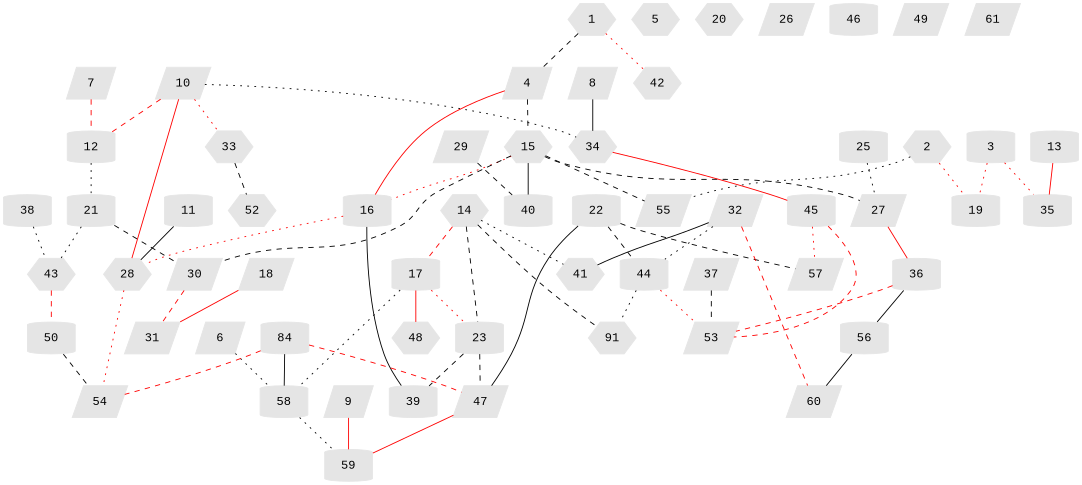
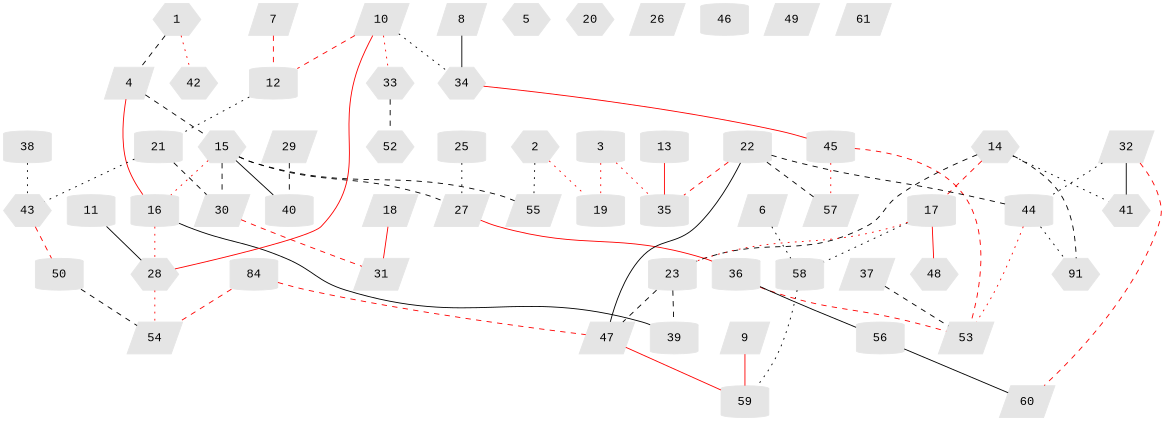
  graph {
    fontname="Liberation Mono"
    node [color=gray90 fontname="Liberation Mono" shape=cylinder style=filled]
    edge [color=black fontname="Liberation Mono" style=dashed]
    1 [shape=hexagon]
    4 [shape=parallelogram]
    42 [shape=hexagon]
    15 [shape=hexagon]
    16
    2 [shape=hexagon]
    19
    55 [shape=parallelogram]
    3
    35
    27 [shape=parallelogram]
    30 [shape=parallelogram]
    40
    28 [shape=hexagon]
    39
    5 [shape=hexagon]
    6 [shape=parallelogram]
    58
    59
    7 [shape=parallelogram]
    12
    21
    8 [shape=parallelogram]
    34 [shape=hexagon]
    45
    9 [shape=parallelogram]
    10 [shape=parallelogram]
    33 [shape=hexagon]
    54 [shape=parallelogram]
    52 [shape=hexagon]
    11
    43 [shape=hexagon]
    13
    14 [shape=hexagon]
    17
    23
    41 [shape=hexagon]
    n38 [label=91 shape=hexagon]
    48 [shape=hexagon]
    47 [shape=parallelogram]
    36
    31 [shape=parallelogram]
    18 [shape=parallelogram]
    20 [shape=hexagon]
    50
    22
    44
    57 [shape=parallelogram]
    53 [shape=parallelogram]
    n50 [label=84]
    25
    26 [shape=parallelogram]
    56
    29 [shape=parallelogram]
    32 [shape=parallelogram]
    60 [shape=parallelogram]
    37 [shape=parallelogram]
    38
    46
    49 [shape=parallelogram]
    61 [shape=parallelogram]
    1 -- 4
    1 -- 42 [color=red style=dotted]
    4 -- 15
    4 -- 16 [color=red style=solid]
    15 -- 16 [color=red style=dotted]
    15 -- 55
    15 -- 27
    15 -- 30
    15 -- 40 [style=solid]
    16 -- 28 [color=red style=dotted]
    16 -- 39 [style=solid]
    2 -- 19 [color=red style=dotted]
    2 -- 55 [style=dotted]
    3 -- 19 [color=red style=dotted]
    3 -- 35 [color=red style=dotted]
    27 -- 36 [color=red style=solid]
    30 -- 31 [color=red]
    28 -- 54 [color=red style=dotted]
    6 -- 58 [style=dotted]
    58 -- 59 [style=dotted]
    7 -- 12 [color=red]
    12 -- 21 [style=dotted]
    21 -- 30
    21 -- 43 [style=dotted]
    8 -- 34 [style=solid]
    34 -- 45 [color=red style=solid]
    45 -- 57 [color=red style=dotted]
    45 -- 53 [color=red]
    9 -- 59 [color=red style=solid]
    10 -- 28 [color=red style=solid]
    10 -- 12 [color=red]
    10 -- 34 [style=dotted]
    10 -- 33 [color=red style=dotted]
    33 -- 52
    11 -- 28 [style=solid]
    43 -- 50 [color=red]
    13 -- 35 [color=red style=solid]
    14 -- 17 [color=red]
    14 -- 23
    14 -- 41 [style=dotted]
    14 -- n38
    17 -- 58 [style=dotted]
    17 -- 23 [color=red style=dotted]
    17 -- 48 [color=red style=solid]
    23 -- 39
    23 -- 47
    47 -- 59 [color=red style=solid]
    36 -- 53 [color=red]
    36 -- 56 [style=solid]
    18 -- 31 [color=red style=solid]
    50 -- 54
+   22 -- 35 [color=red]
    22 -- 47 [style=solid]
    22 -- 44
    22 -- 57
    44 -- n38 [style=dotted]
    44 -- 53 [color=red style=dotted]
-   n50 -- 58 [style=solid]
    n50 -- 54 [color=red]
    n50 -- 47 [color=red]
    25 -- 27 [style=dotted]
    56 -- 60 [style=solid]
    29 -- 40
    32 -- 41 [style=solid]
    32 -- 44 [style=dotted]
    32 -- 60 [color=red]
    37 -- 53
    38 -- 43 [style=dotted]
  }
